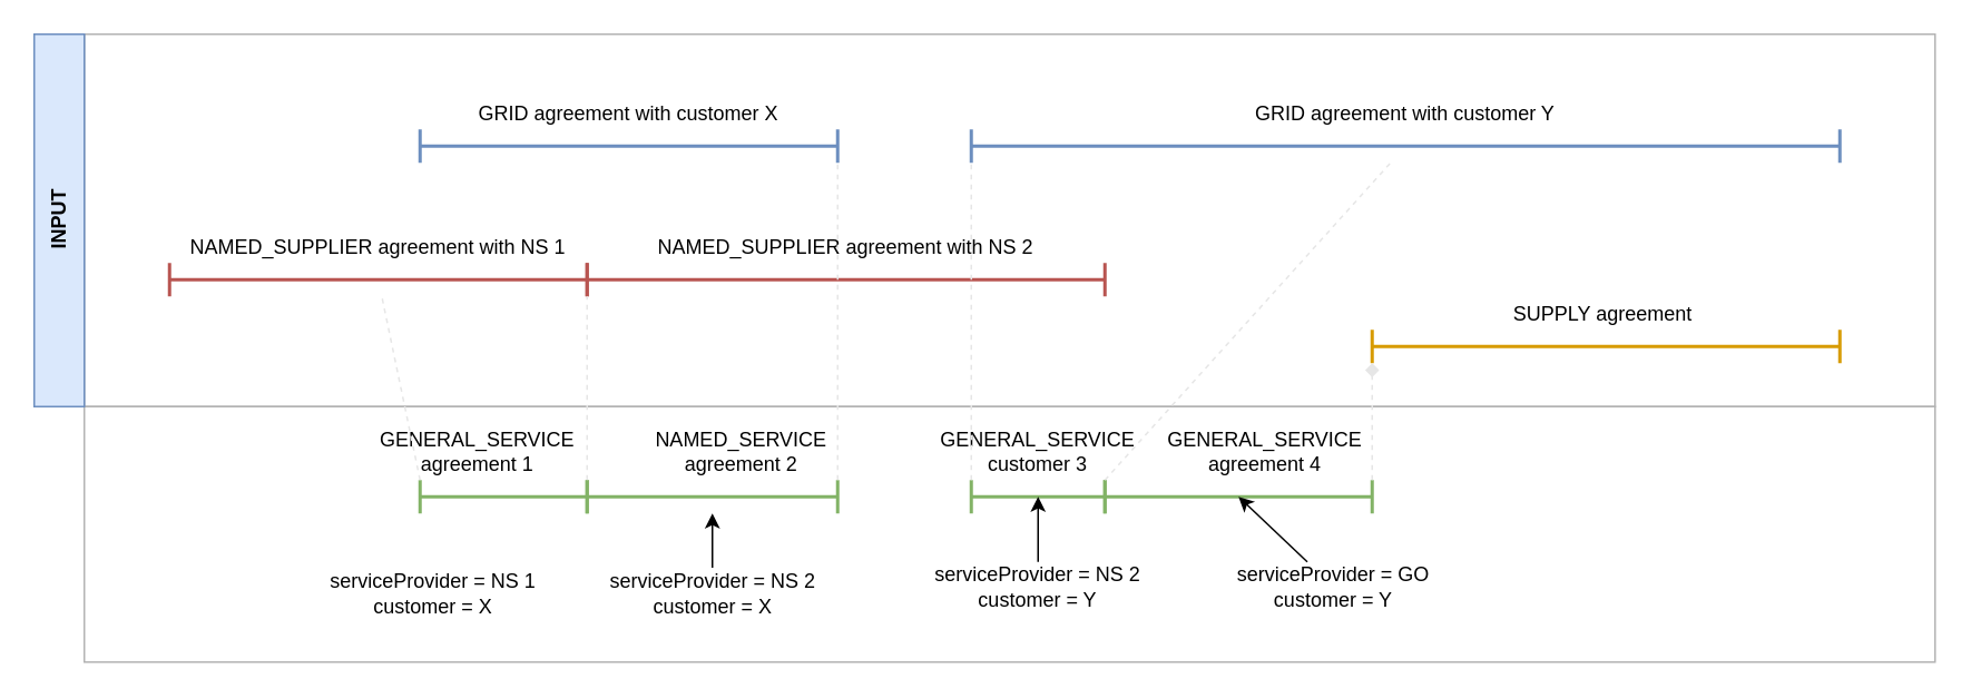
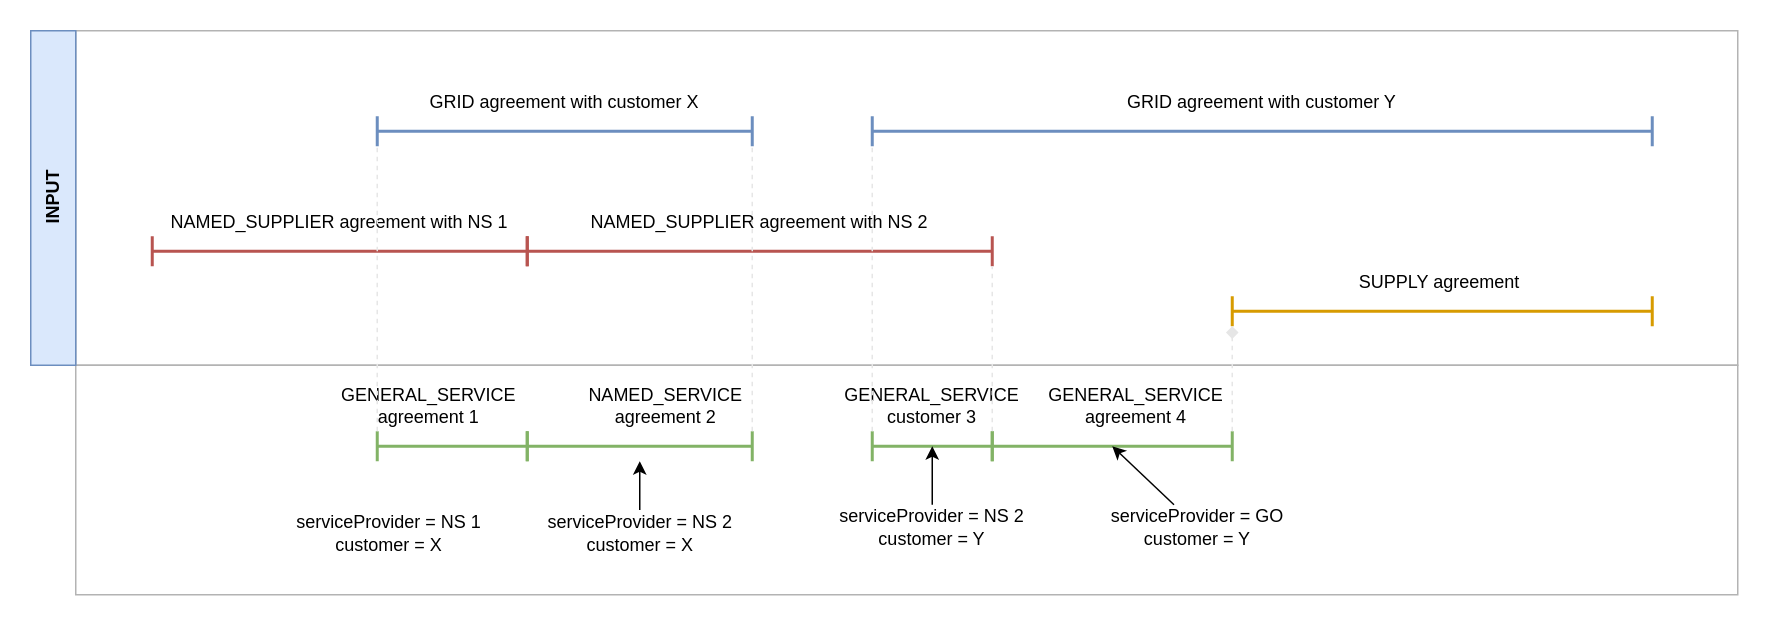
  <mxCell id="0" />
  <mxCell id="1" parent="0" />
  <mxCell id="2" value="" style="rounded=0;whiteSpace=wrap;html=1;fillColor=none;strokeColor=#B3B3B3;" parent="1" vertex="1"><mxGeometry x="50" y="243" width="1108" height="153" as="geometry" /></mxCell>
  <mxCell id="3" value="" style="rounded=0;whiteSpace=wrap;html=1;fillColor=none;strokeColor=#B3B3B3;" parent="1" vertex="1"><mxGeometry x="50" y="20" width="1108" height="223" as="geometry" /></mxCell>
  <mxCell id="4" value="GRID agreement with customer X" style="shape=crossbar;whiteSpace=wrap;html=1;rounded=1;fillColor=#dae8fc;strokeColor=#6c8ebf;labelPosition=center;verticalLabelPosition=top;align=center;verticalAlign=bottom;strokeWidth=2;" parent="1" vertex="1"><mxGeometry x="251" y="77" width="250" height="20" as="geometry" /></mxCell>
  <mxCell id="5" value="GRID agreement with customer Y" style="shape=crossbar;whiteSpace=wrap;html=1;rounded=1;fillColor=#dae8fc;strokeColor=#6c8ebf;labelPosition=center;verticalLabelPosition=top;align=center;verticalAlign=bottom;strokeWidth=2;" parent="1" vertex="1"><mxGeometry x="581" y="77" width="520" height="20" as="geometry" /></mxCell>
  <mxCell id="6" value="NAMED_SUPPLIER agreement with NS 1" style="shape=crossbar;whiteSpace=wrap;html=1;rounded=1;fillColor=#f8cecc;strokeColor=#b85450;labelPosition=center;verticalLabelPosition=top;align=center;verticalAlign=bottom;strokeWidth=2;" parent="1" vertex="1"><mxGeometry x="101" y="157" width="250" height="20" as="geometry" /></mxCell>
  <mxCell id="7" value="NAMED_SUPPLIER&amp;nbsp;agreement with NS 2" style="shape=crossbar;whiteSpace=wrap;html=1;rounded=1;fillColor=#f8cecc;strokeColor=#b85450;labelPosition=center;verticalLabelPosition=top;align=center;verticalAlign=bottom;strokeWidth=2;" parent="1" vertex="1"><mxGeometry x="351" y="157" width="310" height="20" as="geometry" /></mxCell>
  <mxCell id="8" value="GENERAL_SERVICE agreement 1" style="shape=crossbar;whiteSpace=wrap;html=1;rounded=1;fillColor=#d5e8d4;strokeColor=#82b366;labelPosition=center;verticalLabelPosition=top;align=center;verticalAlign=bottom;strokeWidth=2;spacingRight=31;" parent="1" vertex="1"><mxGeometry x="251" y="287" width="100" height="20" as="geometry" /></mxCell>
  <mxCell id="9" value="NAMED_SERVICE&lt;br&gt;agreement 2" style="shape=crossbar;whiteSpace=wrap;html=1;rounded=1;fillColor=#d5e8d4;strokeColor=#82b366;labelPosition=center;verticalLabelPosition=top;align=center;verticalAlign=bottom;strokeWidth=2;spacingLeft=35;" parent="1" vertex="1"><mxGeometry x="351" y="287" width="150" height="20" as="geometry" /></mxCell>
  <mxCell id="10" value="GENERAL_SERVICE customer 3" style="shape=crossbar;whiteSpace=wrap;html=1;rounded=1;fillColor=#d5e8d4;strokeColor=#82b366;labelPosition=center;verticalLabelPosition=top;align=center;verticalAlign=bottom;strokeWidth=2;" parent="1" vertex="1"><mxGeometry x="581" y="287" width="80" height="20" as="geometry" /></mxCell>
  <mxCell id="11" value="GENERAL_SERVICE agreement 4" style="shape=crossbar;whiteSpace=wrap;html=1;rounded=1;fillColor=#d5e8d4;strokeColor=#82b366;labelPosition=center;verticalLabelPosition=top;align=center;verticalAlign=bottom;strokeWidth=2;spacingLeft=32;" parent="1" vertex="1"><mxGeometry x="661" y="287" width="160" height="20" as="geometry" /></mxCell>
  <mxCell id="12" value="serviceProvider = NS 1&lt;br&gt;customer = X" style="text;html=1;strokeColor=none;fillColor=none;align=center;verticalAlign=middle;whiteSpace=wrap;rounded=0;" parent="1" vertex="1"><mxGeometry x="174" y="339.5" width="170" height="30" as="geometry" /></mxCell>
  <mxCell id="13" style="rounded=0;orthogonalLoop=1;jettySize=auto;html=1;" parent="1" source="14" target="9" edge="1"><mxGeometry relative="1" as="geometry" /></mxCell>
  <mxCell id="14" value="serviceProvider = NS 2&lt;br&gt;customer = X" style="text;html=1;strokeColor=none;fillColor=none;align=center;verticalAlign=middle;whiteSpace=wrap;rounded=0;" parent="1" vertex="1"><mxGeometry x="348.5" y="339.5" width="155" height="30" as="geometry" /></mxCell>
  <mxCell id="15" style="rounded=0;orthogonalLoop=1;jettySize=auto;html=1;entryX=0.5;entryY=0.5;entryDx=0;entryDy=0;entryPerimeter=0;" parent="1" source="16" target="10" edge="1"><mxGeometry relative="1" as="geometry" /></mxCell>
  <mxCell id="16" value="serviceProvider = NS 2&lt;br style=&quot;border-color: var(--border-color);&quot;&gt;customer = Y" style="text;html=1;strokeColor=none;fillColor=none;align=center;verticalAlign=middle;whiteSpace=wrap;rounded=0;" parent="1" vertex="1"><mxGeometry x="551" y="336" width="140" height="30" as="geometry" /></mxCell>
  <mxCell id="17" value="SUPPLY agreement&amp;nbsp;" style="shape=crossbar;whiteSpace=wrap;html=1;rounded=1;fillColor=#ffe6cc;strokeColor=#d79b00;labelPosition=center;verticalLabelPosition=top;align=center;verticalAlign=bottom;strokeWidth=2;" parent="1" vertex="1"><mxGeometry x="821" y="197" width="280" height="20" as="geometry" /></mxCell>
  <mxCell id="18" style="rounded=0;orthogonalLoop=1;jettySize=auto;html=1;entryX=0.5;entryY=0.5;entryDx=0;entryDy=0;entryPerimeter=0;" parent="1" source="19" target="11" edge="1"><mxGeometry relative="1" as="geometry" /></mxCell>
  <mxCell id="19" value="serviceProvider = GO&lt;br style=&quot;border-color: var(--border-color);&quot;&gt;customer = Y" style="text;html=1;strokeColor=none;fillColor=none;align=center;verticalAlign=middle;whiteSpace=wrap;rounded=0;" parent="1" vertex="1"><mxGeometry x="728" y="336" width="140" height="30" as="geometry" /></mxCell>
  <mxCell id="20" value="INPUT" style="text;html=1;align=center;verticalAlign=middle;whiteSpace=wrap;rounded=0;fontStyle=1;horizontal=0;fillColor=#dae8fc;strokeColor=#6c8ebf;" parent="1" vertex="1"><mxGeometry x="20" y="20" width="30" height="223" as="geometry" /></mxCell>
- <mxCell id="21" value="" style="endArrow=none;html=1;rounded=0;dashed=1;strokeColor=#E6E6E6;exitX=0;exitY=0;exitDx=0;exitDy=0;exitPerimeter=0;" parent="1" source="8" target="6" edge="1"><mxGeometry width="50" height="50" relative="1" as="geometry"><mxPoint x="329" y="-86" as="sourcePoint" /><mxPoint x="327" y="-196" as="targetPoint" /></mxGeometry></mxCell>
- <mxCell id="22" value="" style="endArrow=none;html=1;rounded=0;dashed=1;strokeColor=#E6E6E6;exitX=0;exitY=0;exitDx=0;exitDy=0;exitPerimeter=0;entryX=0;entryY=1;entryDx=0;entryDy=0;entryPerimeter=0;" parent="1" source="9" target="7" edge="1"><mxGeometry width="50" height="50" relative="1" as="geometry"><mxPoint x="261" y="297" as="sourcePoint" /><mxPoint x="261" y="107" as="targetPoint" /></mxGeometry></mxCell>
+ <mxCell id="21" value="" style="endArrow=none;html=1;rounded=0;dashed=1;strokeColor=#E6E6E6;exitX=0;exitY=0;exitDx=0;exitDy=0;exitPerimeter=0;entryX=0;entryY=1;entryDx=0;entryDy=0;entryPerimeter=0;" parent="1" source="8" target="4" edge="1"><mxGeometry width="50" height="50" relative="1" as="geometry"><mxPoint x="329" y="-86" as="sourcePoint" /><mxPoint x="327" y="-196" as="targetPoint" /></mxGeometry></mxCell>
  <mxCell id="23" value="" style="endArrow=none;html=1;rounded=0;dashed=1;strokeColor=#E6E6E6;exitX=1;exitY=0;exitDx=0;exitDy=0;exitPerimeter=0;entryX=1;entryY=1;entryDx=0;entryDy=0;entryPerimeter=0;" parent="1" source="9" target="4" edge="1"><mxGeometry width="50" height="50" relative="1" as="geometry"><mxPoint x="271" y="307" as="sourcePoint" /><mxPoint x="271" y="117" as="targetPoint" /></mxGeometry></mxCell>
  <mxCell id="24" value="" style="endArrow=none;html=1;rounded=0;dashed=1;strokeColor=#E6E6E6;exitX=0;exitY=0;exitDx=0;exitDy=0;exitPerimeter=0;entryX=0;entryY=1;entryDx=0;entryDy=0;entryPerimeter=0;" parent="1" source="10" target="5" edge="1"><mxGeometry width="50" height="50" relative="1" as="geometry"><mxPoint x="281" y="317" as="sourcePoint" /><mxPoint x="281" y="127" as="targetPoint" /></mxGeometry></mxCell>
- <mxCell id="25" value="" style="endArrow=none;html=1;rounded=0;dashed=1;strokeColor=#E6E6E6;exitX=0;exitY=0;exitDx=0;exitDy=0;exitPerimeter=0;" parent="1" source="11" target="5" edge="1"><mxGeometry width="50" height="50" relative="1" as="geometry"><mxPoint x="291" y="327" as="sourcePoint" /><mxPoint x="291" y="137" as="targetPoint" /></mxGeometry></mxCell>
+ <mxCell id="25" value="" style="endArrow=none;html=1;rounded=0;dashed=1;strokeColor=#E6E6E6;exitX=0;exitY=0;exitDx=0;exitDy=0;exitPerimeter=0;entryX=1;entryY=1;entryDx=0;entryDy=0;entryPerimeter=0;" parent="1" source="11" target="7" edge="1"><mxGeometry width="50" height="50" relative="1" as="geometry"><mxPoint x="291" y="327" as="sourcePoint" /><mxPoint x="291" y="137" as="targetPoint" /></mxGeometry></mxCell>
  <mxCell id="26" value="" style="endArrow=diamond;html=1;rounded=0;dashed=1;strokeColor=#E6E6E6;exitX=1;exitY=0;exitDx=0;exitDy=0;exitPerimeter=0;entryX=0;entryY=1;entryDx=0;entryDy=0;entryPerimeter=0;" parent="1" source="11" target="17" edge="1"><mxGeometry width="50" height="50" relative="1" as="geometry"><mxPoint x="301" y="337" as="sourcePoint" /><mxPoint x="301" y="147" as="targetPoint" /></mxGeometry></mxCell>
